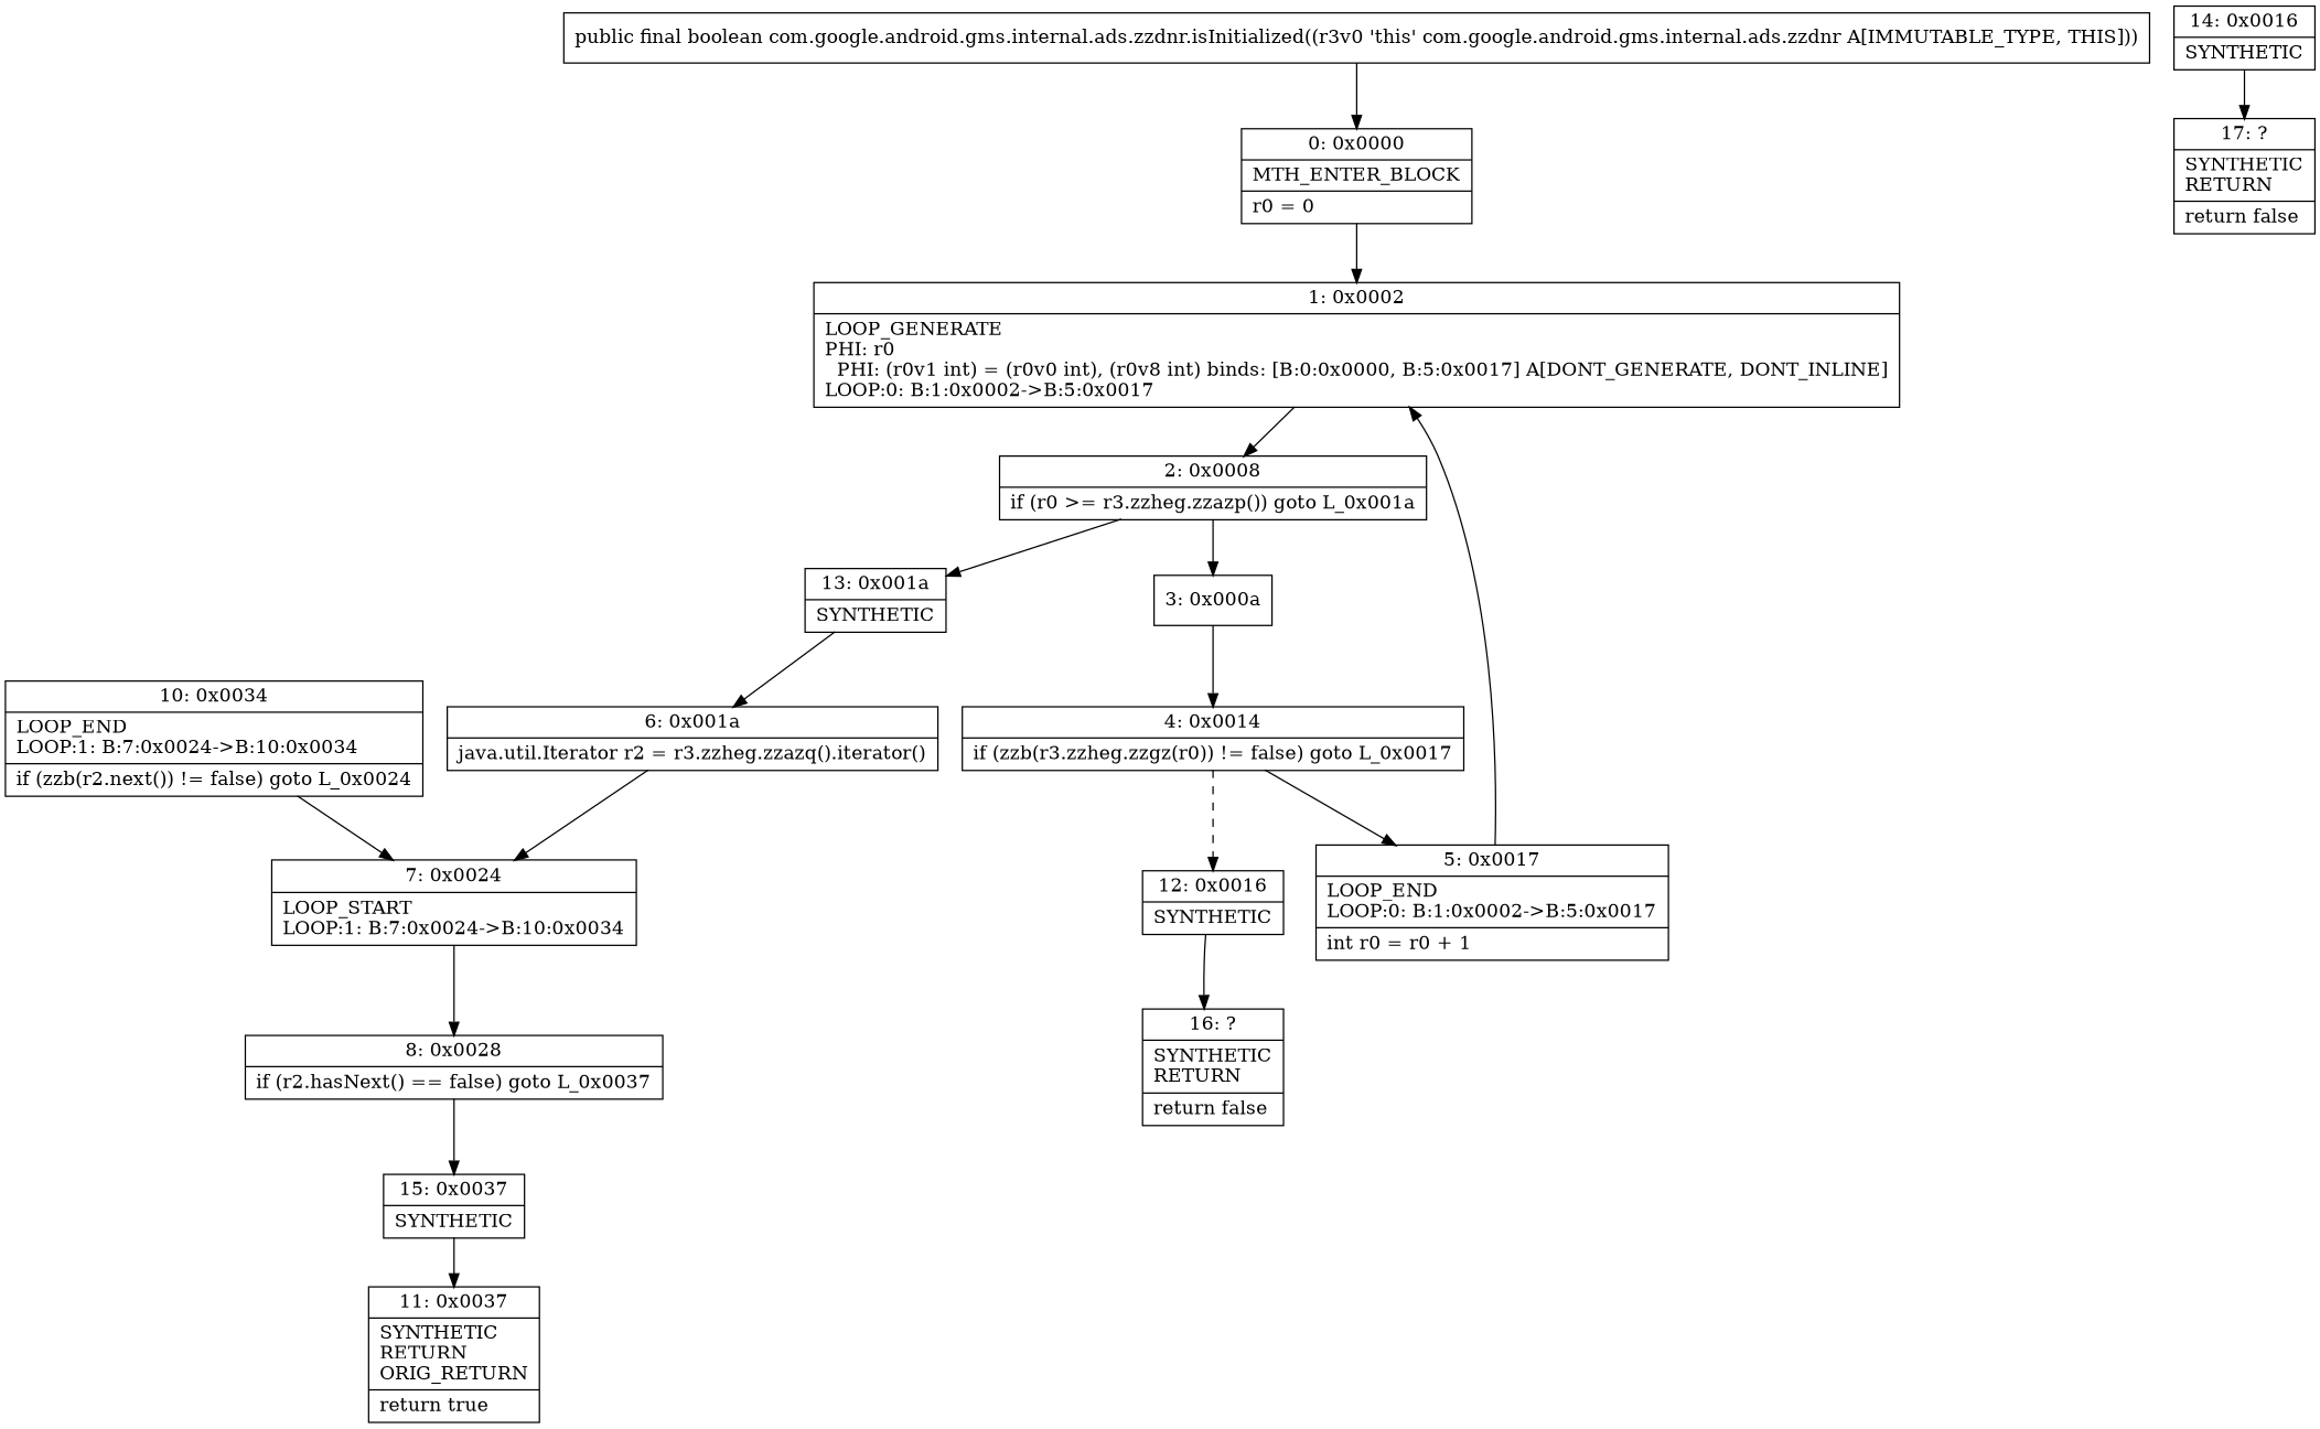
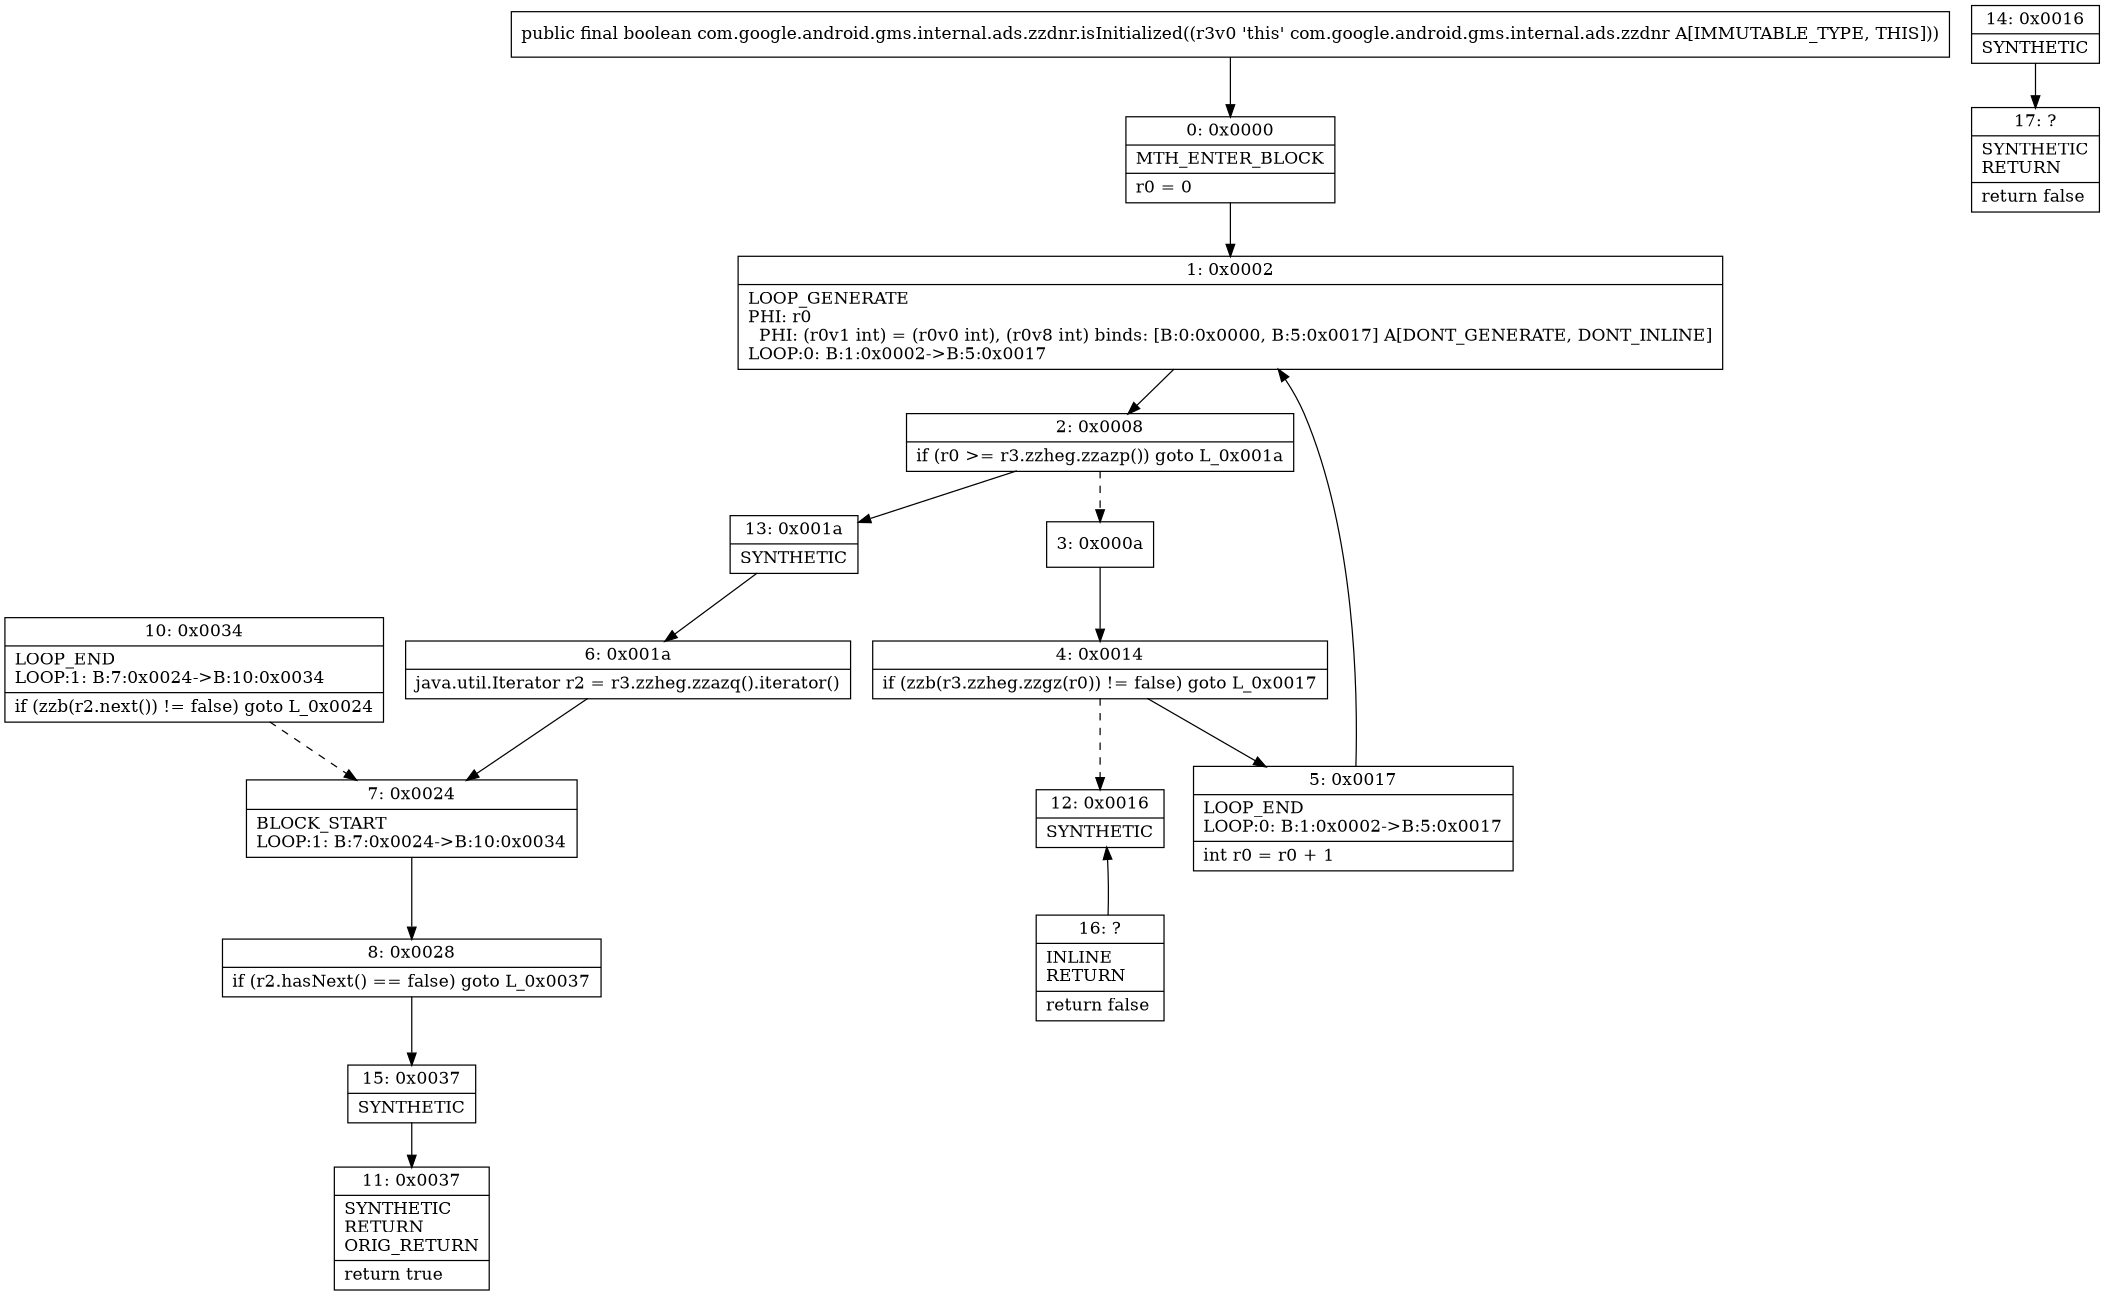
  digraph {
    node [shape=record]
    n1 [label="{0\:\ 0x0000|MTH_ENTER_BLOCK\l|r0 = 0\l}"]
    n2 [label="{1\:\ 0x0002|LOOP_GENERATE\lPHI: r0 \l  PHI: (r0v1 int) = (r0v0 int), (r0v8 int) binds: [B:0:0x0000, B:5:0x0017] A[DONT_GENERATE, DONT_INLINE]\lLOOP:0: B:1:0x0002\-\>B:5:0x0017\l}"]
    n3 [label="{2\:\ 0x0008|if (r0 \>= r3.zzheg.zzazp()) goto L_0x001a\l}"]
    n4 [label="{3\:\ 0x000a}"]
    n5 [label="{13\:\ 0x001a|SYNTHETIC\l}"]
    n6 [label="{4\:\ 0x0014|if (zzb(r3.zzheg.zzgz(r0)) != false) goto L_0x0017\l}"]
    n7 [label="{6\:\ 0x001a|java.util.Iterator r2 = r3.zzheg.zzazq().iterator()\l}"]
    n8 [label="{5\:\ 0x0017|LOOP_END\lLOOP:0: B:1:0x0002\-\>B:5:0x0017\l|int r0 = r0 + 1\l}"]
    n9 [label="{12\:\ 0x0016|SYNTHETIC\l}"]
-   n10 [label="{16\:\ ?|SYNTHETIC\lRETURN\l|return false\l}"]
-   n11 [label="{7\:\ 0x0024|LOOP_START\lLOOP:1: B:7:0x0024\-\>B:10:0x0034\l}"]
+   n10 [label="{16\:\ ?|INLINE\lRETURN\l|return false\l}"]
+   n11 [label="{7\:\ 0x0024|BLOCK_START\lLOOP:1: B:7:0x0024\-\>B:10:0x0034\l}"]
    n12 [label="{8\:\ 0x0028|if (r2.hasNext() == false) goto L_0x0037\l}"]
    n13 [label="{15\:\ 0x0037|SYNTHETIC\l}"]
    n14 [label="{11\:\ 0x0037|SYNTHETIC\lRETURN\lORIG_RETURN\l|return true\l}"]
    n15 [label="{10\:\ 0x0034|LOOP_END\lLOOP:1: B:7:0x0024\-\>B:10:0x0034\l|if (zzb(r2.next()) != false) goto L_0x0024\l}"]
    n16 [label="{14\:\ 0x0016|SYNTHETIC\l}"]
    n17 [label="{17\:\ ?|SYNTHETIC\lRETURN\l|return false\l}"]
    n18 [label="{public final boolean com.google.android.gms.internal.ads.zzdnr.isInitialized((r3v0 'this' com.google.android.gms.internal.ads.zzdnr A[IMMUTABLE_TYPE, THIS])) }"]
    n1 -> n2
    n2 -> n3
-   n3 -> n4 [style=solid]
+   n3 -> n4 [style=dashed]
    n3 -> n5
    n4 -> n6
    n5 -> n7
    n6 -> n8
    n6 -> n9 [style=dashed]
    n7 -> n11
    n8 -> n2
-   n9 -> n10
+   n10 -> n9
    n11 -> n12
    n12 -> n13
    n13 -> n14
-   n15 -> n11
+   n15 -> n11 [style=dashed]
    n16 -> n17
    n18 -> n1
  }
